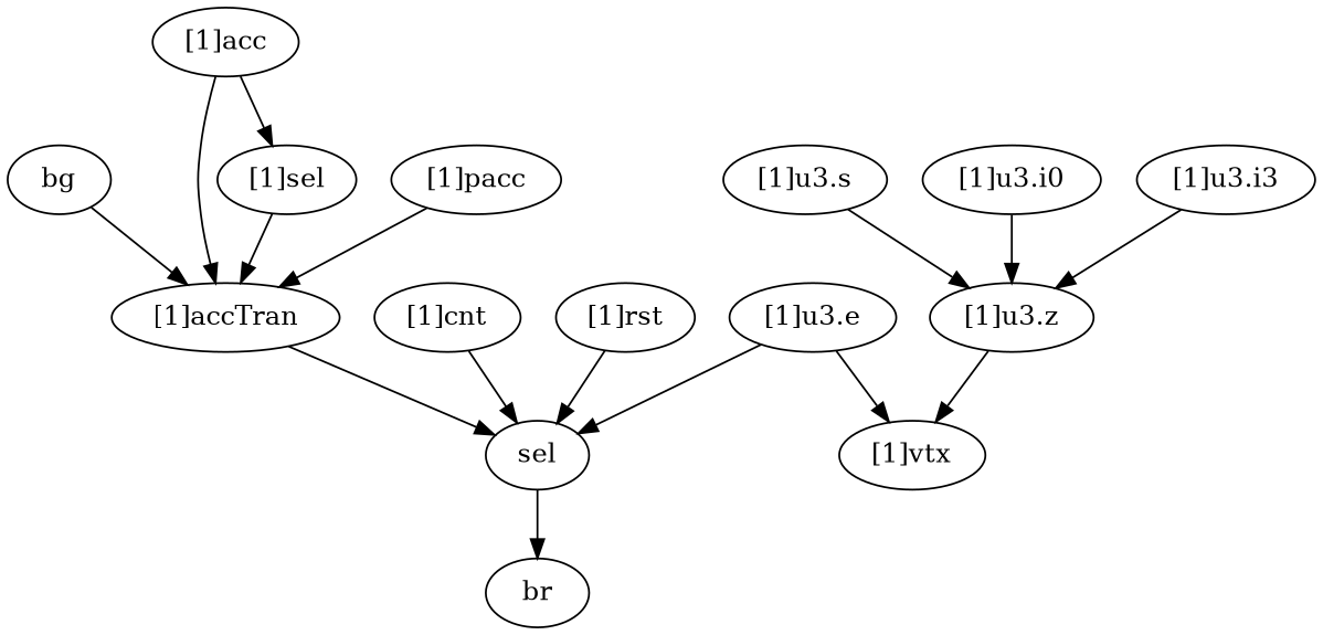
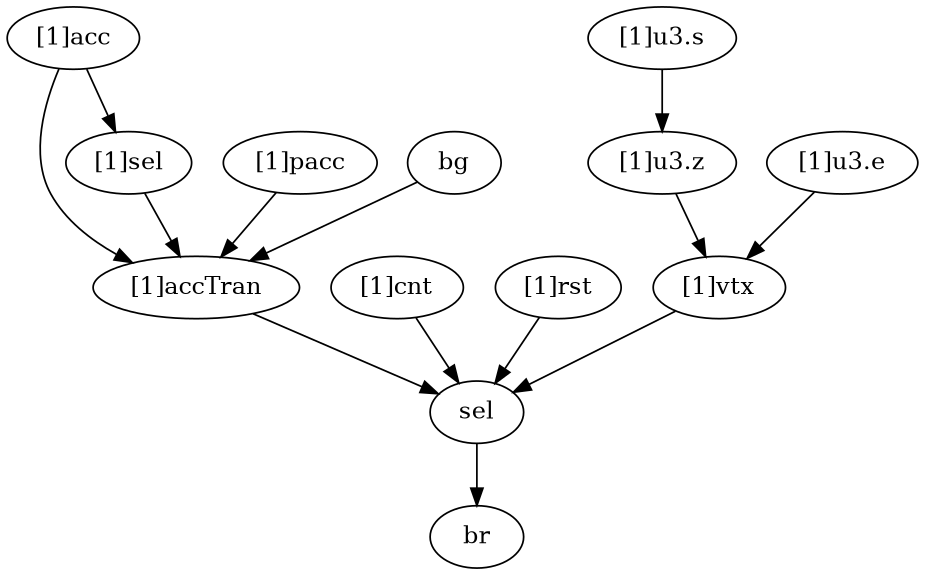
  strict digraph {
    fontname="DejaVu Serif"
    node [complexity=14 fontname="DejaVu Serif" importance=0.270375320783 rank=0.0168984575489]
    edge [fontname="DejaVu Serif"]
    bg [complexity=12 importance=0.0878720041468 rank=0.00732266701224]
    "[1]accTran" [importance=0.213863545263 rank=0.0152759675188]
    br [complexity=0 importance=0.0203246882231 rank=0.0]
    "[1]cnt" [complexity=20 importance=0.227375240672 rank=0.0113687620336]
    n5 [complexity=12 importance=0.102227765028 label=sel rank=0.00851898041902]
    "[1]sel" [complexity=18 importance=0.220801989418 rank=0.0122667771899]
    "[1]rst" [complexity=13 importance=0.313256546339 rank=0.0240966574107]
    "[1]u3.s" [complexity=15 importance=1.04888239486 rank=0.0699254929907]
    "[1]u3.z" [importance=0.260515333424 rank=0.0186082381017]
    "[1]vtx" [importance=0.227524062266 rank=0.0162517187333]
-   "[1]u3.i0" [complexity=16]
    "[1]u3.e" [complexity=15 importance=1.30914991837 rank=0.0872766612248]
    "[1]acc" [complexity=18 importance=0.223457427448 rank=0.0124143015249]
-   "[1]u3.i3" [complexity=16]
    "[1]pacc" [complexity=18 importance=0.221812482819 rank=0.0123229157122]
    bg -> "[1]accTran"
    "[1]accTran" -> n5
    "[1]cnt" -> n5
    n5 -> br
    "[1]sel" -> "[1]accTran"
    "[1]rst" -> n5
    "[1]u3.s" -> "[1]u3.z"
    "[1]u3.z" -> "[1]vtx"
-   "[1]u3.e" -> n5
-   "[1]u3.i0" -> "[1]u3.z"
+   "[1]vtx" -> n5
    "[1]u3.e" -> "[1]vtx"
    "[1]acc" -> "[1]accTran"
    "[1]acc" -> "[1]sel"
-   "[1]u3.i3" -> "[1]u3.z"
    "[1]pacc" -> "[1]accTran"
  }
